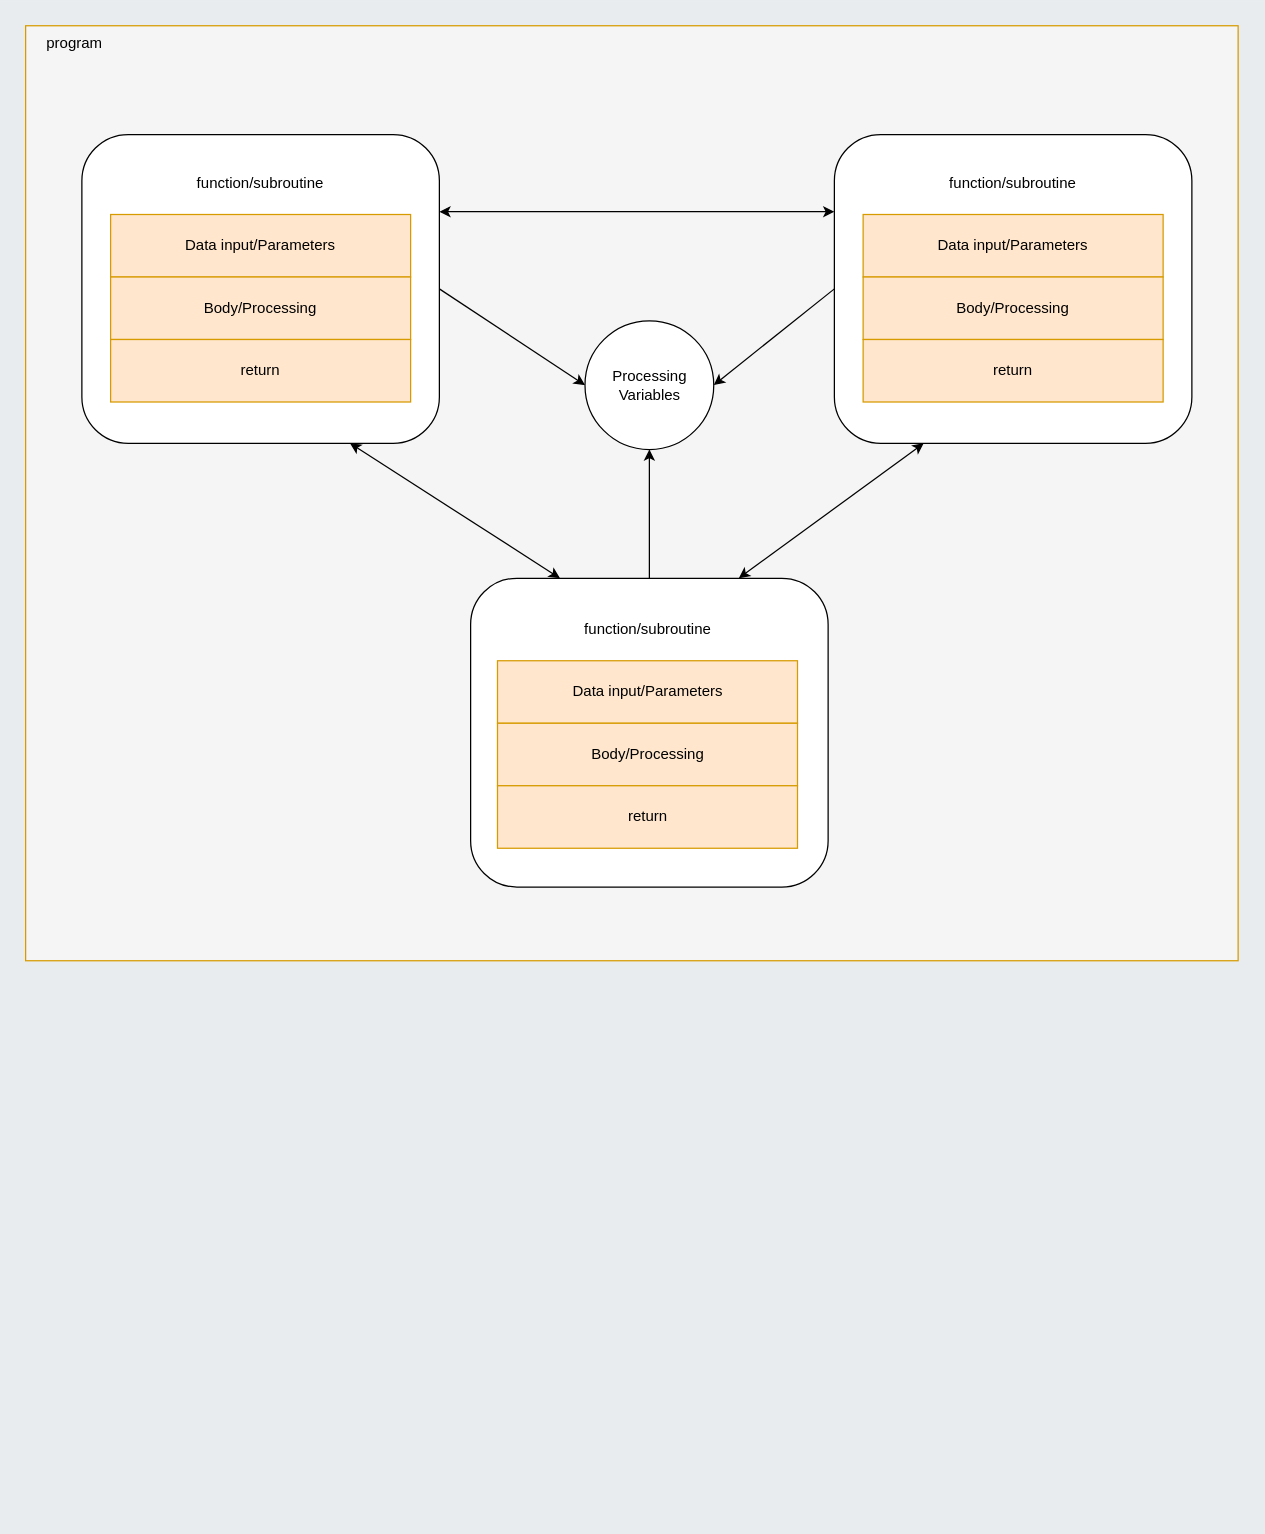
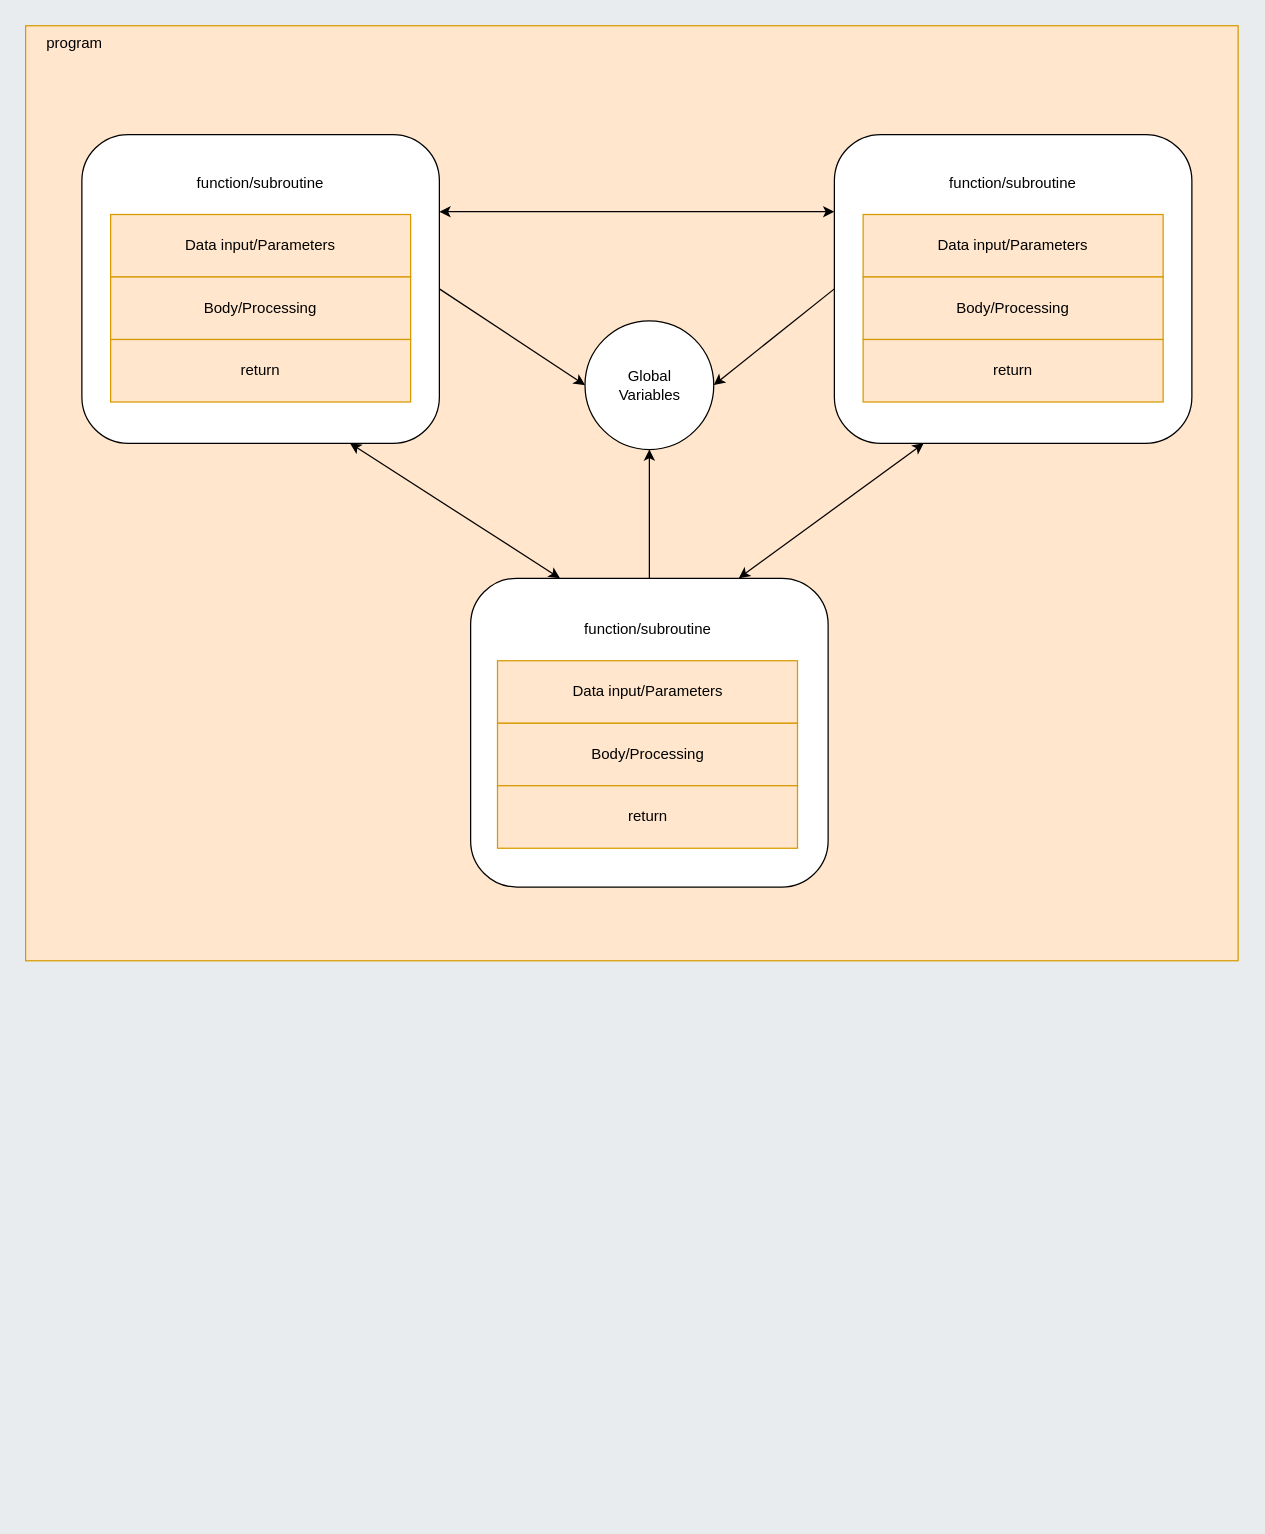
  <mxCell id="0" />
  <mxCell id="1" parent="0" />
- <mxCell id="2" value="program" style="rounded=0;whiteSpace=wrap;html=1;fillColor=#f5f5f5;strokeColor=#d79b00;align=left;verticalAlign=top;perimeterSpacing=0;spacingTop=0;spacingLeft=15;" parent="1" vertex="1"><mxGeometry x="20" y="20" width="970" height="748" as="geometry" /></mxCell>
+ <mxCell id="2" value="program" style="rounded=0;whiteSpace=wrap;html=1;fillColor=#ffe6cc;strokeColor=#d79b00;align=left;verticalAlign=top;perimeterSpacing=0;spacingTop=0;spacingLeft=15;" parent="1" vertex="1"><mxGeometry x="20" y="20" width="970" height="748" as="geometry" /></mxCell>
  <mxCell id="3" value="" style="edgeStyle=orthogonalEdgeStyle;rounded=0;orthogonalLoop=1;jettySize=auto;html=1;" parent="1" edge="1"><mxGeometry relative="1" as="geometry"><mxPoint x="503" y="1205" as="targetPoint" /></mxGeometry></mxCell>
  <mxCell id="4" value="" style="rounded=1;whiteSpace=wrap;html=1;align=left;" parent="1" vertex="1"><mxGeometry x="65" y="107" width="286" height="247" as="geometry" /></mxCell>
  <mxCell id="5" value="Data input/Parameters" style="rounded=0;whiteSpace=wrap;html=1;fillColor=#ffe6cc;strokeColor=#d79b00;" parent="1" vertex="1"><mxGeometry x="88" y="171" width="240" height="50" as="geometry" /></mxCell>
  <mxCell id="6" value="&lt;div&gt;Body/Processing&lt;/div&gt;" style="rounded=0;whiteSpace=wrap;html=1;fillColor=#ffe6cc;strokeColor=#d79b00;" parent="1" vertex="1"><mxGeometry x="88" y="221" width="240" height="50" as="geometry" /></mxCell>
  <mxCell id="7" value="return" style="rounded=0;whiteSpace=wrap;html=1;fillColor=#ffe6cc;strokeColor=#d79b00;" parent="1" vertex="1"><mxGeometry x="88" y="271" width="240" height="50" as="geometry" /></mxCell>
  <mxCell id="8" value="function/subroutine" style="text;html=1;strokeColor=none;fillColor=none;align=center;verticalAlign=middle;whiteSpace=wrap;rounded=0;" parent="1" vertex="1"><mxGeometry x="188" y="136" width="40" height="20" as="geometry" /></mxCell>
  <mxCell id="9" value="" style="rounded=1;whiteSpace=wrap;html=1;align=left;" parent="1" vertex="1"><mxGeometry x="667" y="107" width="286" height="247" as="geometry" /></mxCell>
  <mxCell id="10" value="Data input/Parameters" style="rounded=0;whiteSpace=wrap;html=1;fillColor=#ffe6cc;strokeColor=#d79b00;" parent="1" vertex="1"><mxGeometry x="690" y="171" width="240" height="50" as="geometry" /></mxCell>
  <mxCell id="11" value="&lt;div&gt;Body/Processing&lt;/div&gt;" style="rounded=0;whiteSpace=wrap;html=1;fillColor=#ffe6cc;strokeColor=#d79b00;" parent="1" vertex="1"><mxGeometry x="690" y="221" width="240" height="50" as="geometry" /></mxCell>
  <mxCell id="12" value="return" style="rounded=0;whiteSpace=wrap;html=1;fillColor=#ffe6cc;strokeColor=#d79b00;" parent="1" vertex="1"><mxGeometry x="690" y="271" width="240" height="50" as="geometry" /></mxCell>
  <mxCell id="13" value="function/subroutine" style="text;html=1;strokeColor=none;fillColor=none;align=center;verticalAlign=middle;whiteSpace=wrap;rounded=0;" parent="1" vertex="1"><mxGeometry x="790" y="136" width="40" height="20" as="geometry" /></mxCell>
- <mxCell id="14" value="&lt;div&gt;Processing&lt;/div&gt;&lt;div&gt;Variables&lt;/div&gt;" style="ellipse;whiteSpace=wrap;html=1;aspect=fixed;align=center;" parent="1" vertex="1"><mxGeometry x="467.5" y="256" width="103" height="103" as="geometry" /></mxCell>
+ <mxCell id="14" value="&lt;div&gt;Global&lt;/div&gt;&lt;div&gt;Variables&lt;/div&gt;" style="ellipse;whiteSpace=wrap;html=1;aspect=fixed;align=center;" parent="1" vertex="1"><mxGeometry x="467.5" y="256" width="103" height="103" as="geometry" /></mxCell>
  <mxCell id="15" style="edgeStyle=orthogonalEdgeStyle;rounded=0;orthogonalLoop=1;jettySize=auto;html=1;" parent="1" source="16" target="14" edge="1"><mxGeometry relative="1" as="geometry" /></mxCell>
  <mxCell id="16" value="" style="rounded=1;whiteSpace=wrap;html=1;align=left;" parent="1" vertex="1"><mxGeometry x="376" y="462" width="286" height="247" as="geometry" /></mxCell>
  <mxCell id="17" value="Data input/Parameters" style="rounded=0;whiteSpace=wrap;html=1;fillColor=#ffe6cc;strokeColor=#d79b00;" parent="1" vertex="1"><mxGeometry x="397.5" y="528" width="240" height="50" as="geometry" /></mxCell>
  <mxCell id="18" value="&lt;div&gt;Body/Processing&lt;/div&gt;" style="rounded=0;whiteSpace=wrap;html=1;fillColor=#ffe6cc;strokeColor=#d79b00;" parent="1" vertex="1"><mxGeometry x="397.5" y="578" width="240" height="50" as="geometry" /></mxCell>
  <mxCell id="19" value="return" style="rounded=0;whiteSpace=wrap;html=1;fillColor=#ffe6cc;strokeColor=#d79b00;" parent="1" vertex="1"><mxGeometry x="397.5" y="628" width="240" height="50" as="geometry" /></mxCell>
  <mxCell id="20" value="function/subroutine" style="text;html=1;strokeColor=none;fillColor=none;align=center;verticalAlign=middle;whiteSpace=wrap;rounded=0;" parent="1" vertex="1"><mxGeometry x="497.5" y="493" width="40" height="20" as="geometry" /></mxCell>
  <mxCell id="21" value="" style="endArrow=classic;startArrow=classic;html=1;entryX=0.75;entryY=1;entryDx=0;entryDy=0;exitX=0.25;exitY=0;exitDx=0;exitDy=0;" parent="1" source="16" target="4" edge="1"><mxGeometry width="50" height="50" relative="1" as="geometry"><mxPoint x="452.75" y="408" as="sourcePoint" /><mxPoint x="502.75" y="358" as="targetPoint" /></mxGeometry></mxCell>
  <mxCell id="22" value="" style="endArrow=classic;startArrow=classic;html=1;entryX=0.25;entryY=1;entryDx=0;entryDy=0;exitX=0.75;exitY=0;exitDx=0;exitDy=0;" parent="1" source="16" target="9" edge="1"><mxGeometry width="50" height="50" relative="1" as="geometry"><mxPoint x="400.519" y="428" as="sourcePoint" /><mxPoint x="339.25" y="364" as="targetPoint" /></mxGeometry></mxCell>
  <mxCell id="23" value="" style="endArrow=classic;startArrow=classic;html=1;entryX=1;entryY=0.25;entryDx=0;entryDy=0;exitX=0;exitY=0.25;exitDx=0;exitDy=0;" parent="1" source="9" target="4" edge="1"><mxGeometry width="50" height="50" relative="1" as="geometry"><mxPoint x="435.25" y="437" as="sourcePoint" /><mxPoint x="339.25" y="364" as="targetPoint" /></mxGeometry></mxCell>
  <mxCell id="24" value="" style="endArrow=classic;html=1;entryX=1;entryY=0.5;entryDx=0;entryDy=0;exitX=0;exitY=0.5;exitDx=0;exitDy=0;" parent="1" source="9" target="14" edge="1"><mxGeometry width="50" height="50" relative="1" as="geometry"><mxPoint x="613.75" y="134" as="sourcePoint" /><mxPoint x="502.75" y="199" as="targetPoint" /></mxGeometry></mxCell>
  <mxCell id="25" value="" style="endArrow=classic;html=1;exitX=1;exitY=0.5;exitDx=0;exitDy=0;entryX=0;entryY=0.5;entryDx=0;entryDy=0;" parent="1" source="4" target="14" edge="1"><mxGeometry width="50" height="50" relative="1" as="geometry"><mxPoint x="680.25" y="117" as="sourcePoint" /><mxPoint x="565.666" y="8.916" as="targetPoint" /></mxGeometry></mxCell>
